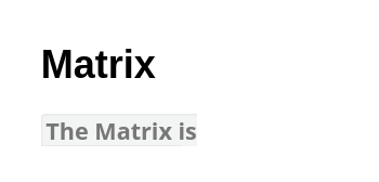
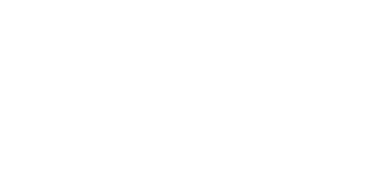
  <mxCell id="0" />
  <mxCell id="1" parent="0" />
- <mxCell id="2" value="&lt;h1&gt;Matrix&lt;/h1&gt;&lt;strong style=&quot;box-sizing: border-box; caret-color: rgb(119, 119, 119); color: rgb(119, 119, 119); font-family: &amp;quot;Open Sans&amp;quot;, &amp;quot;Clear Sans&amp;quot;, &amp;quot;Helvetica Neue&amp;quot;, Helvetica, Arial, &amp;quot;Segoe UI Emoji&amp;quot;, sans-serif; font-size: 16px; orphans: 4; text-size-adjust: auto;&quot;&gt;&lt;span style=&quot;box-sizing: border-box;&quot; class=&quot;md-pair-s&quot; spellcheck=&quot;false&quot;&gt;&lt;code style=&quot;box-sizing: border-box; font-family: var(--monospace); border: 1px solid rgb(231, 234, 237); background-color: rgb(243, 244, 244); border-radius: 3px; padding: 0px 2px; font-size: 0.9em;&quot;&gt;The Matrix is everywhere&lt;/code&gt;&lt;/span&gt;&lt;/strong&gt;&lt;p&gt;&lt;br&gt;&lt;/p&gt;" style="text;html=1;strokeColor=none;fillColor=none;spacing=5;spacingTop=-20;whiteSpace=wrap;overflow=hidden;rounded=0;" vertex="1" parent="1"><mxGeometry x="20" y="20" width="191" height="70" as="geometry" /></mxCell>
